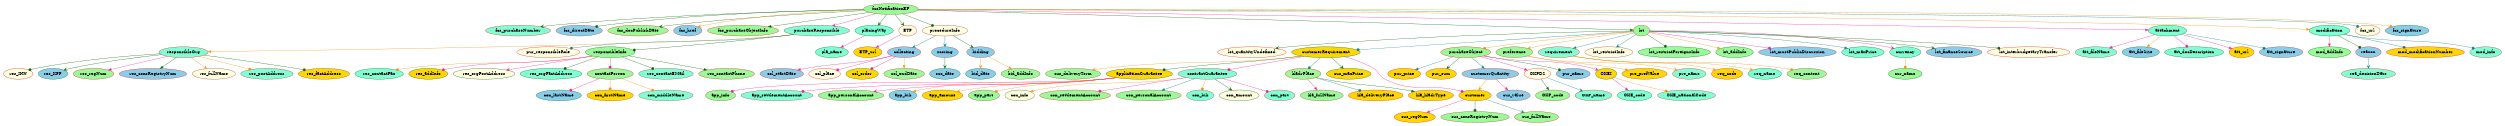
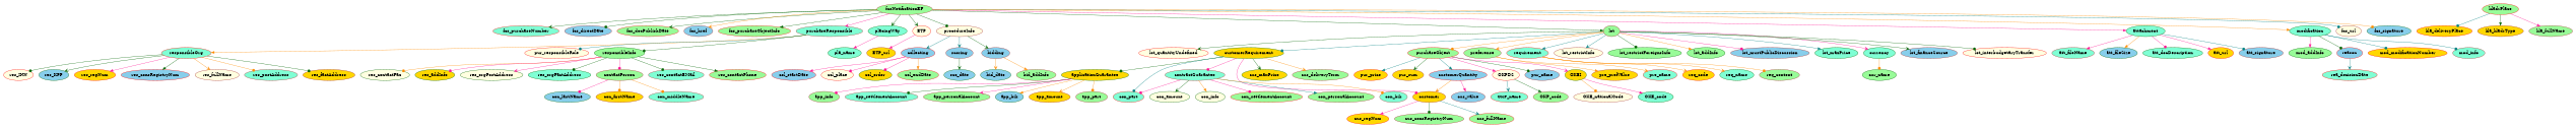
  strict digraph {
    node [color=brown fillcolor=palegreen style=filled]
    edge [arrowhead=dot color=darkgreen]
    fcs_purchaseNumber [color=red fillcolor=aquamarine]
    fcsNotificationEF
    fcs_directDate [fillcolor=skyblue]
    fcs_docPublishDate [color=red]
    fcs_href [fillcolor=skyblue]
    fcs_purchaseObjectInfo [color=red]
    purchaseResponsible [fillcolor=aquamarine]
    placingWay [color=darkgreen fillcolor=aquamarine]
    ETP [color=red fillcolor=lightyellow]
    procedureInfo [fillcolor=lightyellow]
    lot
    attachment [color=darkgreen fillcolor=aquamarine]
    modification [color=darkgreen fillcolor=aquamarine]
    fcs_url [fillcolor=lightyellow]
    fcs_signature [color=darkgreen fillcolor=skyblue]
    responsibleOrg [color=red fillcolor=aquamarine]
    pur_responsibleRole [color=red fillcolor=lightyellow]
    responsibleInfo [color=darkgreen]
    pla_name [color=darkgreen fillcolor=aquamarine]
    ETP_url [fillcolor=gold]
    collecting [color=red fillcolor=skyblue]
    scoring [fillcolor=skyblue]
    bidding [fillcolor=skyblue]
    lot_maxPrice [color=darkgreen fillcolor=aquamarine]
    currency [color=darkgreen fillcolor=aquamarine]
    lot_financeSource [fillcolor=skyblue]
    lot_interbudgetaryTransfer [color=red fillcolor=lightyellow]
    lot_quantityUndefined [color=red fillcolor=lightyellow]
    customerRequirement [color=darkgreen fillcolor=gold]
    purchaseObject [color=red]
    preferense
    requirement [color=red fillcolor=aquamarine]
    lot_restrictInfo [fillcolor=lightyellow]
    lot_restrictForeignsInfo [color=darkgreen]
    lot_addInfo [color=darkgreen]
    lot_mustPublicDiscussion [fillcolor=skyblue]
    att_fileName [fillcolor=aquamarine]
    att_fileSize [color=darkgreen fillcolor=skyblue]
    att_docDescription [color=darkgreen fillcolor=aquamarine]
    att_url [color=red fillcolor=gold]
    att_signature [fillcolor=skyblue]
    mod_modificationNumber [color=red fillcolor=gold]
    mod_info [fillcolor=aquamarine]
    mod_addInfo [color=darkgreen]
    reason [color=red fillcolor=skyblue]
-   res_regNum [color=red]
+   res_regNum [color=red fillcolor=gold]
    res_consRegistryNum [color=red fillcolor=skyblue]
    res_fullName [fillcolor=lightyellow]
    res_postAddress [fillcolor=aquamarine]
    res_factAddress [fillcolor=gold]
    res_INN [color=red fillcolor=lightyellow]
    res_KPP [color=darkgreen fillcolor=skyblue]
    res_orgPostAddress [color=darkgreen fillcolor=lightyellow]
    res_orgFactAddress [color=darkgreen fillcolor=aquamarine]
    contactPerson
    res_contactEMail [fillcolor=aquamarine]
    res_contactPhone [color=red]
-   res_contactFax [color=darkgreen fillcolor=aquamarine]
+   res_contactFax [color=darkgreen fillcolor=lightyellow]
    res_addInfo [color=darkgreen fillcolor=gold]
    con_lastName [color=darkgreen fillcolor=skyblue]
    con_firstName [fillcolor=gold]
    con_middleName [fillcolor=aquamarine]
    col_startDate [color=red fillcolor=skyblue]
    col_place [color=red fillcolor=lightyellow]
    col_order [color=darkgreen fillcolor=gold]
    col_endDate [color=red]
    sco_date [color=darkgreen fillcolor=skyblue]
    bid_date [color=darkgreen fillcolor=skyblue]
    bid_addInfo
    cur_name [color=darkgreen]
    customer [fillcolor=gold]
    cus_maxPrice [color=darkgreen fillcolor=gold]
    kladrPlace [color=red]
    cus_deliveryTerm
    applicationGuarantee [color=darkgreen fillcolor=gold]
    contractGuarantee [fillcolor=aquamarine]
    OKPD2 [color=red fillcolor=lightyellow]
    pur_name [fillcolor=skyblue]
    OKEI [color=darkgreen fillcolor=gold]
    pur_price [color=red fillcolor=gold]
    pur_sum [fillcolor=gold]
    customerQuantity [color=red fillcolor=skyblue]
    pre_name [color=red fillcolor=aquamarine]
    pre_prefValue [fillcolor=gold]
    req_code [color=red fillcolor=gold]
    req_name [color=darkgreen fillcolor=aquamarine]
    req_content
    cus_regNum [color=red fillcolor=gold]
    cus_consRegistryNum
    cus_fullName [color=red]
    kla_deliveryPlace [color=red fillcolor=gold]
    kla_kladrType [fillcolor=gold]
    kla_fullName
    app_amount [fillcolor=gold]
    app_part
    app_info
    app_settlementAccount [fillcolor=aquamarine]
    app_personalAccount
    app_bik [color=darkgreen fillcolor=skyblue]
    con_amount [color=darkgreen fillcolor=lightyellow]
    con_part [color=red fillcolor=aquamarine]
    con_info [color=darkgreen fillcolor=lightyellow]
    con_settlementAccount [color=red]
    con_personalAccount
    con_bik [fillcolor=aquamarine]
    OKP_code
    OKP_name [color=red fillcolor=aquamarine]
    OKE_code [color=darkgreen fillcolor=aquamarine]
-   OKE_nationalCode [fillcolor=aquamarine]
+   OKE_nationalCode [fillcolor=lightyellow]
    cus_value [fillcolor=skyblue]
    rea_decisionDate [color=red fillcolor=aquamarine]
    fcsNotificationEF -> fcs_purchaseNumber [arrowhead=vee]
    fcsNotificationEF -> fcs_directDate
    fcsNotificationEF -> fcs_docPublishDate [arrowhead=vee]
    fcsNotificationEF -> fcs_href [arrowhead=vee color=darkorange]
    fcsNotificationEF -> fcs_purchaseObjectInfo [arrowhead=normal]
    fcsNotificationEF -> purchaseResponsible [arrowhead=vee color=deeppink]
    fcsNotificationEF -> placingWay [arrowhead=vee]
    fcsNotificationEF -> ETP [arrowhead=vee]
    fcsNotificationEF -> procedureInfo
    fcsNotificationEF -> lot [arrowhead=normal]
    fcsNotificationEF -> attachment [arrowhead=normal color=deeppink]
    fcsNotificationEF -> modification [arrowhead=normal color=darkorange]
    fcsNotificationEF -> fcs_url [color=teal]
    fcsNotificationEF -> fcs_signature [color=darkorange]
    purchaseResponsible -> responsibleOrg [arrowhead=normal color=darkorange]
    purchaseResponsible -> pur_responsibleRole [color=teal]
    purchaseResponsible -> responsibleInfo
    placingWay -> pla_name [arrowhead=normal color=deeppink]
    ETP -> ETP_url [arrowhead=normal color=deeppink]
    procedureInfo -> collecting [arrowhead=vee color=teal]
    procedureInfo -> scoring [arrowhead=vee color=teal]
    procedureInfo -> bidding [arrowhead=vee]
    lot -> lot_maxPrice [arrowhead=normal color=teal]
    lot -> currency [arrowhead=vee color=deeppink]
    lot -> lot_financeSource [arrowhead=vee]
    lot -> lot_interbudgetaryTransfer
    lot -> lot_quantityUndefined [arrowhead=vee]
    lot -> customerRequirement [color=teal]
    lot -> purchaseObject [color=darkorange]
    lot -> preferense [arrowhead=vee color=darkorange]
    lot -> requirement [arrowhead=normal color=teal]
    lot -> lot_restrictInfo [arrowhead=vee color=teal]
    lot -> lot_restrictForeignsInfo
    lot -> lot_addInfo [arrowhead=normal color=darkorange]
    lot -> lot_mustPublicDiscussion [color=deeppink]
    attachment -> att_fileName [arrowhead=normal color=deeppink]
    attachment -> att_fileSize [arrowhead=normal color=darkorange]
    attachment -> att_docDescription [color=deeppink]
    attachment -> att_url [arrowhead=normal color=deeppink]
    attachment -> att_signature [color=teal]
    modification -> mod_modificationNumber [color=teal]
    modification -> mod_info [color=teal]
    modification -> mod_addInfo [arrowhead=normal color=deeppink]
    modification -> reason
    responsibleOrg -> res_regNum [arrowhead=normal color=deeppink]
    responsibleOrg -> res_consRegistryNum [arrowhead=normal]
    responsibleOrg -> res_fullName [arrowhead=vee color=darkorange]
    responsibleOrg -> res_postAddress [color=darkorange]
    responsibleOrg -> res_factAddress
    responsibleOrg -> res_INN
    responsibleOrg -> res_KPP [arrowhead=vee]
    responsibleInfo -> res_orgPostAddress [arrowhead=vee color=deeppink]
    responsibleInfo -> res_orgFactAddress
    responsibleInfo -> contactPerson [color=deeppink]
    responsibleInfo -> res_contactEMail
    responsibleInfo -> res_contactPhone [arrowhead=normal]
    responsibleInfo -> res_contactFax [color=darkorange]
    responsibleInfo -> res_addInfo [color=deeppink]
    collecting -> col_startDate [arrowhead=normal color=deeppink]
    collecting -> col_place [color=deeppink]
    collecting -> col_order [color=deeppink]
    collecting -> col_endDate [arrowhead=normal color=darkorange]
    scoring -> sco_date [arrowhead=vee]
    bidding -> bid_date [arrowhead=vee color=darkorange]
    bidding -> bid_addInfo [arrowhead=normal color=darkorange]
    currency -> cur_name [color=darkorange]
    customerRequirement -> customer [color=deeppink]
    customerRequirement -> cus_maxPrice [arrowhead=vee]
-   customerRequirement -> kladrPlace [color=teal]
+   customerRequirement -> con_part [color=teal]
    customerRequirement -> cus_deliveryTerm [arrowhead=vee color=darkorange]
    customerRequirement -> applicationGuarantee
    customerRequirement -> contractGuarantee [color=deeppink]
    purchaseObject -> OKPD2 [arrowhead=normal color=deeppink]
    purchaseObject -> pur_name
    purchaseObject -> OKEI [arrowhead=vee color=deeppink]
    purchaseObject -> pur_price [arrowhead=normal color=teal]
    purchaseObject -> pur_sum [arrowhead=vee]
    purchaseObject -> customerQuantity [arrowhead=normal color=teal]
    preferense -> pre_name [arrowhead=vee color=darkorange]
    preferense -> pre_prefValue [arrowhead=normal color=darkorange]
    requirement -> req_code [arrowhead=vee color=darkorange]
    requirement -> req_name [arrowhead=vee color=darkorange]
    requirement -> req_content [color=darkorange]
    reason -> rea_decisionDate [arrowhead=vee color=teal]
    contactPerson -> con_lastName [color=deeppink]
    contactPerson -> con_firstName [color=darkorange]
    contactPerson -> con_middleName [color=darkorange]
    customer -> cus_regNum [arrowhead=normal color=deeppink]
    customer -> cus_consRegistryNum
    customer -> cus_fullName [arrowhead=vee color=teal]
    kladrPlace -> kla_deliveryPlace [color=teal]
    kladrPlace -> kla_kladrType [arrowhead=normal]
    kladrPlace -> kla_fullName [arrowhead=normal color=deeppink]
    applicationGuarantee -> app_amount [arrowhead=vee color=darkorange]
    applicationGuarantee -> app_part [color=darkorange]
    applicationGuarantee -> app_info [color=deeppink]
-   applicationGuarantee -> app_settlementAccount [color=deeppink]
+   applicationGuarantee -> app_settlementAccount
    applicationGuarantee -> app_personalAccount [arrowhead=vee color=deeppink]
    applicationGuarantee -> app_bik [arrowhead=normal color=darkorange]
    contractGuarantee -> con_amount [arrowhead=vee]
    contractGuarantee -> con_part [color=deeppink]
    contractGuarantee -> con_info [arrowhead=normal color=darkorange]
    contractGuarantee -> con_settlementAccount [color=deeppink]
    contractGuarantee -> con_personalAccount [arrowhead=normal color=teal]
    contractGuarantee -> con_bik [color=darkorange]
    OKPD2 -> OKP_code [arrowhead=normal]
    OKPD2 -> OKP_name [arrowhead=vee color=teal]
    OKEI -> OKE_code [arrowhead=normal color=deeppink]
    OKEI -> OKE_nationalCode [color=darkorange]
    customerQuantity -> customer [arrowhead=vee color=darkorange]
    customerQuantity -> cus_value [arrowhead=normal color=deeppink]
  }
